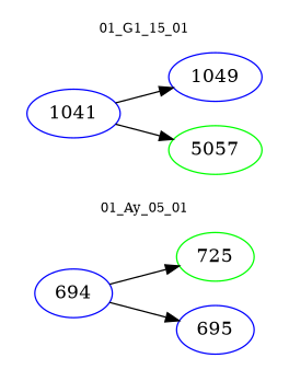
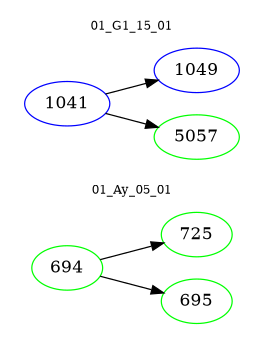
  digraph {
    rankdir=LR
    node [color=blue]
    edge [color=black]
-   n1 [label=694]
-   n2 [label=695]
+   n1 [color=green label=694]
+   n2 [color=green label=695]
    n3 [color=green label=725]
    n4 [label=1041]
    n5 [color=green label=5057]
    n6 [label=1049]
    subgraph cluster_1 {
      color=white
      fontsize=10
      label="01_Ay_05_01"
      n1
      n2
      n3
    }
    subgraph cluster_2 {
      color=white
      fontsize=10
      label="01_G1_15_01"
      n4
      n5
      n6
    }
    n1 -> n2
    n1 -> n3
    n4 -> n5
    n4 -> n6
  }
